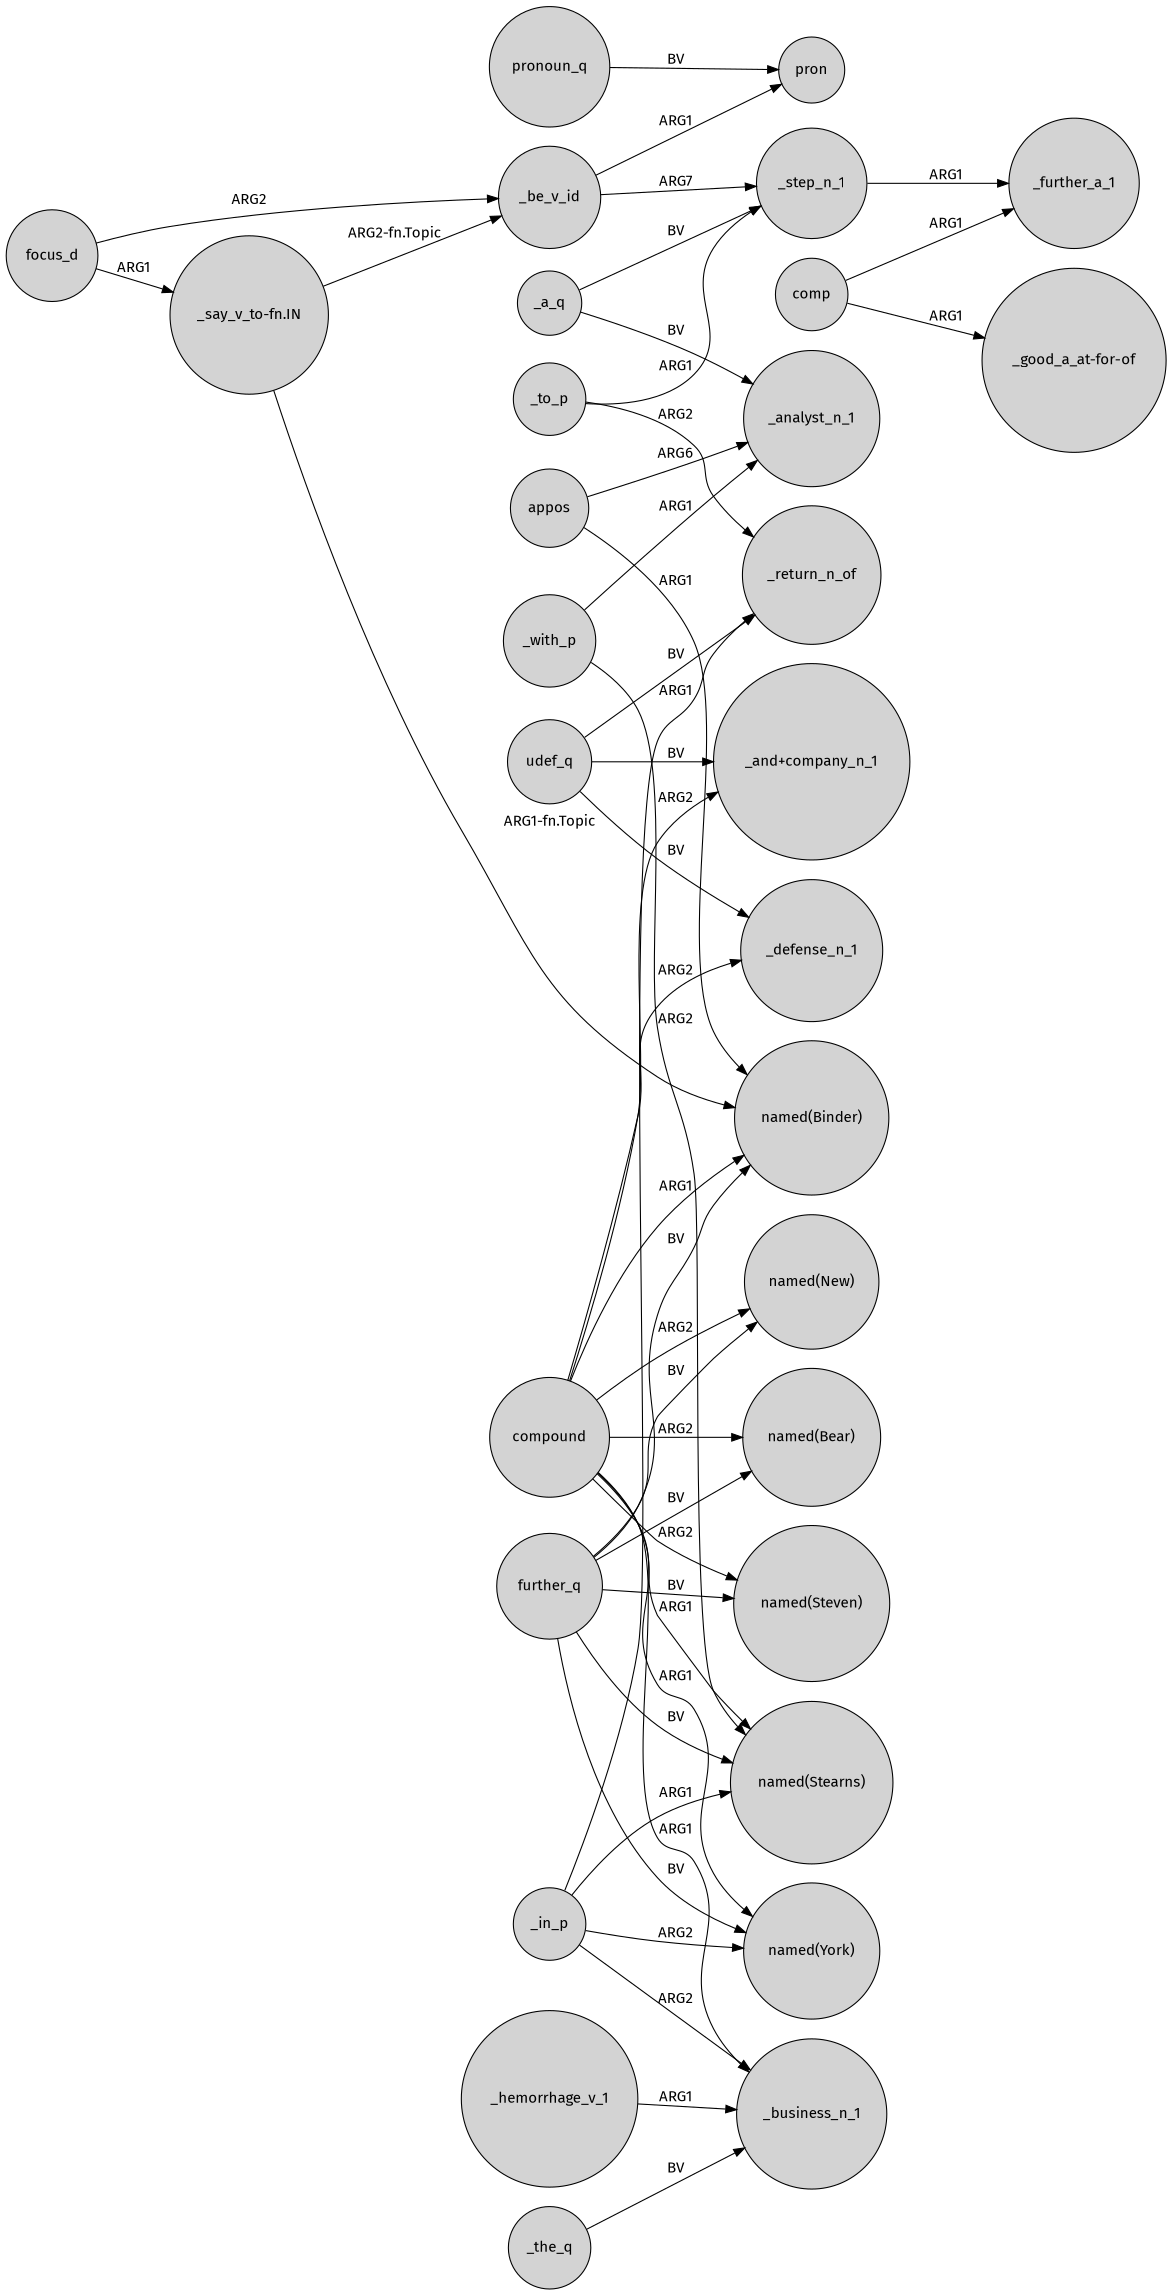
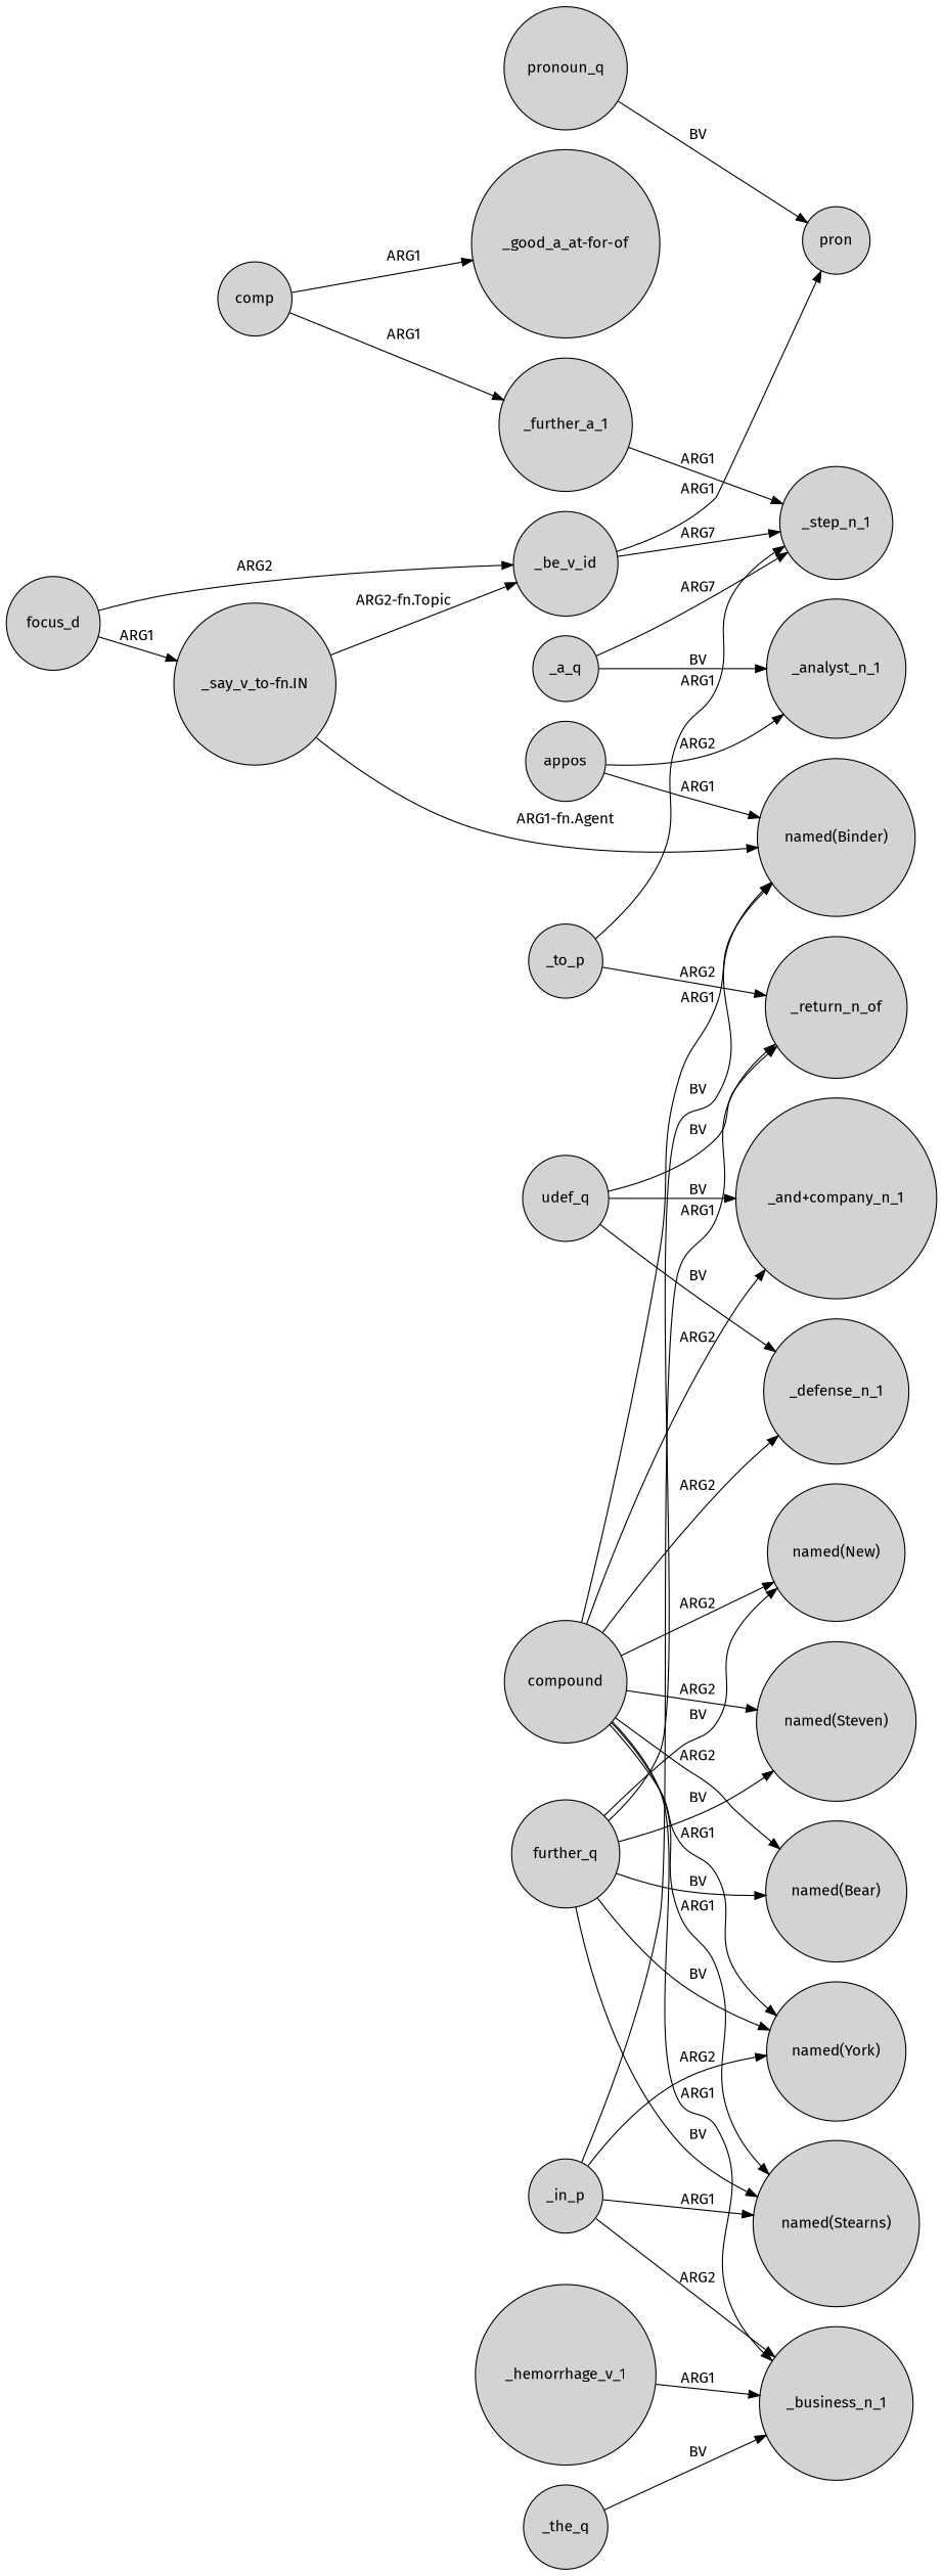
  digraph {
    fontname="Fira Sans"
    rankdir=LR
    node [fontname="Fira Sans" shape=circle style=filled]
    edge [fontname="Fira Sans"]
    focus_d
    _be_v_id
    "_say_v_to-fn.IN"
    _step_n_1
    pron
    "named(Binder)"
    _to_p
    _return_n_of
    _the_q
    _business_n_1
    appos
    _analyst_n_1
    compound
    "named(New)"
    "named(Stearns)"
    "named(Bear)"
    _defense_n_1
    "named(Steven)"
    "named(York)"
    "_and+company_n_1"
-   _with_p
    n22 [label=further_q]
    comp
    "_good_a_at-for-of"
    _further_a_1
    udef_q
    _in_p
    _hemorrhage_v_1
    _a_q
    pronoun_q
    focus_d -> _be_v_id [label=ARG2]
    focus_d -> "_say_v_to-fn.IN" [label=ARG1]
    _be_v_id -> _step_n_1 [label=ARG7]
    _be_v_id -> pron [label=ARG1]
    "_say_v_to-fn.IN" -> _be_v_id [label="ARG2-fn.Topic"]
-   "_say_v_to-fn.IN" -> "named(Binder)" [label="ARG1-fn.Topic"]
+   "_say_v_to-fn.IN" -> "named(Binder)" [label="ARG1-fn.Agent"]
    _to_p -> _step_n_1 [label=ARG1]
    _to_p -> _return_n_of [label=ARG2]
    _the_q -> _business_n_1 [label=BV]
    appos -> "named(Binder)" [label=ARG1]
-   appos -> _analyst_n_1 [label=ARG6]
+   appos -> _analyst_n_1 [label=ARG2]
    compound -> "named(Binder)" [label=ARG1]
    compound -> _business_n_1 [label=ARG1]
    compound -> "named(New)" [label=ARG2]
    compound -> "named(Stearns)" [label=ARG1]
    compound -> "named(Bear)" [label=ARG2]
    compound -> _defense_n_1 [label=ARG2]
    compound -> "named(Steven)" [label=ARG2]
    compound -> "named(York)" [label=ARG1]
    compound -> "_and+company_n_1" [label=ARG2]
-   _with_p -> _analyst_n_1 [label=ARG1]
-   _with_p -> "named(Stearns)" [label=ARG2]
    n22 -> "named(Binder)" [label=BV]
    n22 -> "named(New)" [label=BV]
    n22 -> "named(Stearns)" [label=BV]
    n22 -> "named(Bear)" [label=BV]
    n22 -> "named(Steven)" [label=BV]
    n22 -> "named(York)" [label=BV]
    comp -> "_good_a_at-for-of" [label=ARG1]
    comp -> _further_a_1 [label=ARG1]
-   _step_n_1 -> _further_a_1 [label=ARG1]
+   _further_a_1 -> _step_n_1 [label=ARG1]
    udef_q -> _return_n_of [label=BV]
    udef_q -> _defense_n_1 [label=BV]
    udef_q -> "_and+company_n_1" [label=BV]
    _in_p -> _return_n_of [label=ARG1]
    _in_p -> _business_n_1 [label=ARG2]
    _in_p -> "named(Stearns)" [label=ARG1]
    _in_p -> "named(York)" [label=ARG2]
    _hemorrhage_v_1 -> _business_n_1 [label=ARG1]
-   _a_q -> _step_n_1 [label=BV]
+   _a_q -> _step_n_1 [label=ARG7]
    _a_q -> _analyst_n_1 [label=BV]
    pronoun_q -> pron [label=BV]
  }
